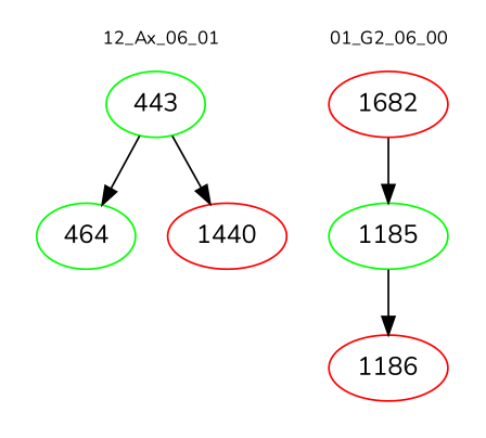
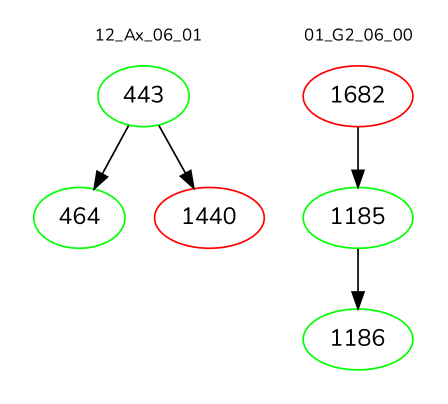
  digraph {
    fontname=Nunito
    node [color=green fontname=Nunito]
    edge [color=black fontname=Nunito]
    n1 [label=443]
    n2 [label=464]
    n3 [color=red label=1440]
    n4 [label=1185]
    n5 [color=red label=1682]
-   n6 [color=red label=1186]
+   n6 [label=1186]
    subgraph cluster_1 {
      color=white
      fontsize=10
      label="12_Ax_06_01"
      n1
      n2
      n3
    }
    subgraph cluster_2 {
      color=white
      fontsize=10
      label="01_G2_06_00"
      n4
      n5
      n6
    }
    n1 -> n2
    n1 -> n3
    n4 -> n6
    n5 -> n4
  }
